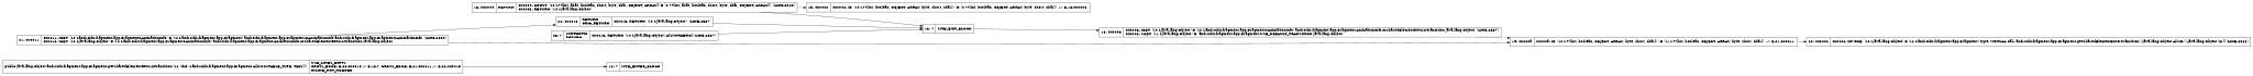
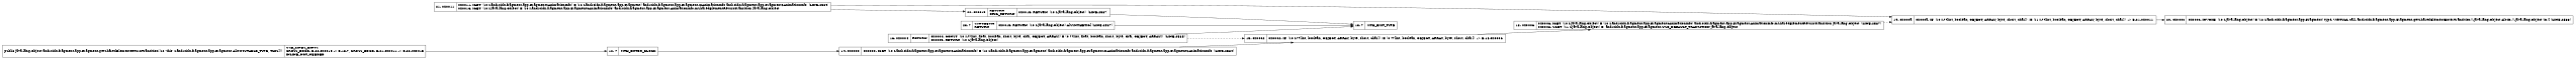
  digraph {
    rankdir=LR
    node [shape=record]
    n1 [label="{12\:\ ?|MTH_ENTER_BLOCK\l}"]
+   n2 [label="{14\:\ 0x0000|0x0000: IGET  (r0 I:androidx.fragment.app.Fragment$AnimationInfo) = (r2 I:androidx.fragment.app.Fragment) androidx.fragment.app.Fragment.mAnimationInfo androidx.fragment.app.Fragment$AnimationInfo  (LINE:2584)\l}"]
    n3 [label="{15\:\ 0x0002|0x0002: IF  (r0 I:??[int, boolean, OBJECT, ARRAY, byte, short, char]) != (0 ??[int, boolean, OBJECT, ARRAY, byte, short, char])  \-\> B:18:0x0006 \l}"]
    n4 [label="{18\:\ 0x0006|0x0006: IGET  (r0 I:java.lang.Object) = (r0 I:androidx.fragment.app.Fragment$AnimationInfo) androidx.fragment.app.Fragment.AnimationInfo.mSharedElementReturnTransition java.lang.Object  (LINE:2587)\l0x0008: SGET  (r1 I:java.lang.Object) =  androidx.fragment.app.Fragment.USE_DEFAULT_TRANSITION java.lang.Object \l}"]
    n5 [label="{16\:\ 0x0004|RETURN\l|0x0004: CONST  (r0 I:??[int, float, boolean, short, byte, char, OBJECT, ARRAY]) = (0 ??[int, float, boolean, short, byte, char, OBJECT, ARRAY])  (LINE:2585)\l0x0005: RETURN  (r0 I:java.lang.Object) \l}"]
-   n6 [label="{13\:\ ?|MTH_EXIT_BLOCK\l}"]
+   n6 [label="{13\:\ ?|MTH_EXIT_TYPE\l}"]
    n7 [label="{19\:\ 0x000a|0x000a: IF  (r0 I:??[int, boolean, OBJECT, ARRAY, byte, short, char]) != (r1 I:??[int, boolean, OBJECT, ARRAY, byte, short, char])  \-\> B:21:0x0011 \l}"]
    n8 [label="{20\:\ 0x000c|0x000c: INVOKE  (r0 I:java.lang.Object) = (r2 I:androidx.fragment.app.Fragment) type: VIRTUAL call: androidx.fragment.app.Fragment.getSharedElementEnterTransition():java.lang.Object A[MD:():java.lang.Object (m)] (LINE:2588)\l}"]
    n9 [label="{21\:\ 0x0011|0x0011: IGET  (r0 I:androidx.fragment.app.Fragment$AnimationInfo) = (r2 I:androidx.fragment.app.Fragment) androidx.fragment.app.Fragment.mAnimationInfo androidx.fragment.app.Fragment$AnimationInfo  (LINE:2589)\l0x0013: IGET  (r0 I:java.lang.Object) = (r0 I:androidx.fragment.app.Fragment$AnimationInfo) androidx.fragment.app.Fragment.AnimationInfo.mSharedElementReturnTransition java.lang.Object \l}"]
    n10 [label="{22\:\ 0x0015|RETURN\lORIG_RETURN\l|0x0015: RETURN  (r0 I:java.lang.Object)  (LINE:2587)\l}"]
    n11 [label="{23\:\ ?|SYNTHETIC\lRETURN\l|0x0015: RETURN  (r0 I:java.lang.Object) A[SYNTHETIC] (LINE:2587)\l}"]
    n12 [label="{public java.lang.Object androidx.fragment.app.Fragment.getSharedElementReturnTransition((r2 'this' I:androidx.fragment.app.Fragment A[IMMUTABLE_TYPE, THIS]))  | USE_LINES_HINTS\lCROSS_EDGE: B:22:0x0015 \-\> B:13:?, CROSS_EDGE: B:21:0x0011 \-\> B:22:0x0015\lINLINE_NOT_NEEDED\l}"]
-   n6 -> n4
+   n1 -> n2
+   n2 -> n3
+   n3 -> n4
    n4 -> n7 [style=dashed]
    n5 -> n3 [style=dashed]
    n5 -> n6
    n7 -> n8 [style=solid]
    n9 -> n7
    n9 -> n10
    n10 -> n6
    n11 -> n6
    n12 -> n1
  }
